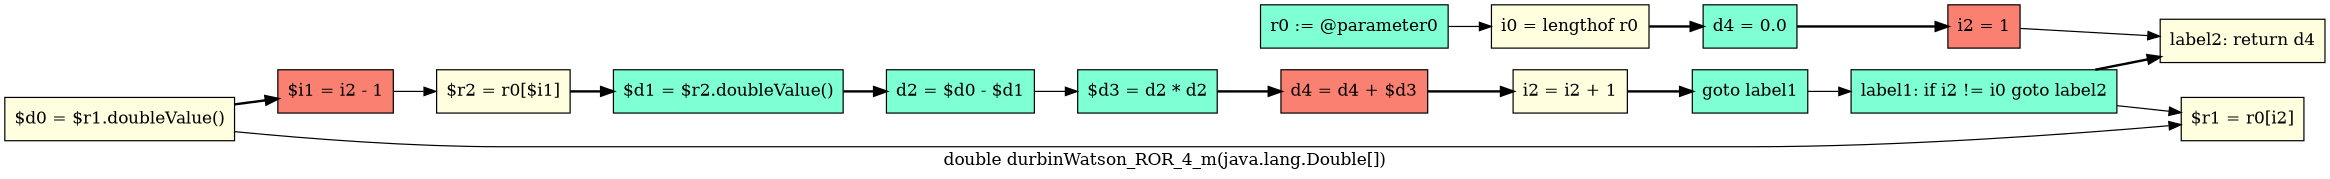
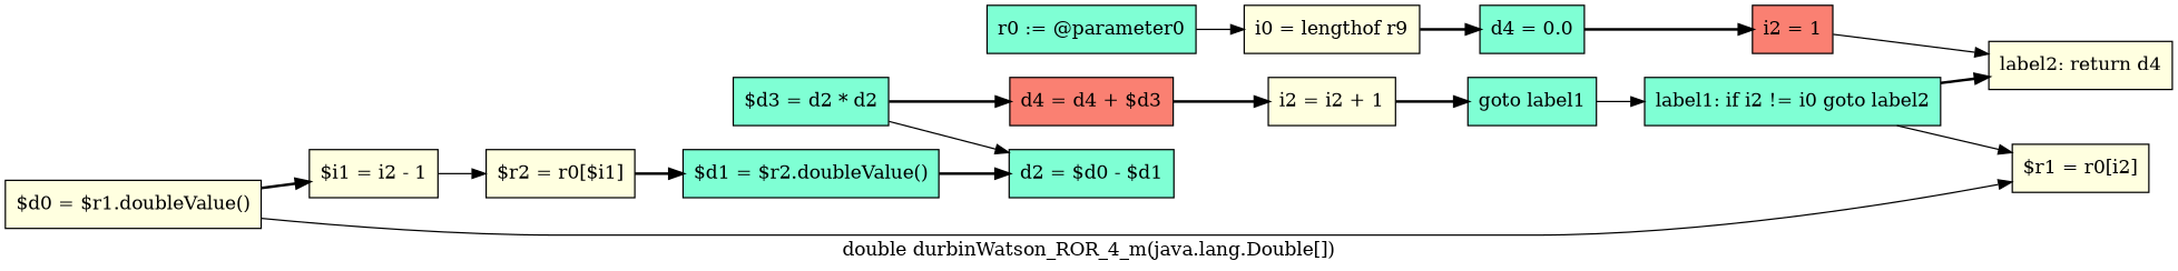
  digraph {
    label="double durbinWatson_ROR_4_m(java.lang.Double[])"
    rankdir=LR
    node [fillcolor=aquamarine shape=box style=filled]
    edge [style=bold]
    n1 [label="r0 := @parameter0"]
-   n2 [fillcolor=lightyellow label="i0 = lengthof r0"]
+   n2 [fillcolor=lightyellow label="i0 = lengthof r9"]
    n3 [label="d4 = 0.0"]
    n4 [fillcolor=salmon label="i2 = 1"]
    n5 [fillcolor=lightyellow label="label2: return d4"]
    n6 [label="label1: if i2 != i0 goto label2"]
    n7 [fillcolor=lightyellow label="$r1 = r0[i2]"]
    n8 [fillcolor=lightyellow label="$d0 = $r1.doubleValue()"]
-   n9 [fillcolor=salmon label="$i1 = i2 - 1"]
+   n9 [fillcolor=lightyellow label="$i1 = i2 - 1"]
    n10 [fillcolor=lightyellow label="$r2 = r0[$i1]"]
    n11 [label="$d1 = $r2.doubleValue()"]
    n12 [label="d2 = $d0 - $d1"]
    n13 [label="$d3 = d2 * d2"]
    n14 [fillcolor=salmon label="d4 = d4 + $d3"]
    n15 [fillcolor=lightyellow label="i2 = i2 + 1"]
    n16 [label="goto label1"]
    n1 -> n2 [style=solid]
    n2 -> n3
    n3 -> n4
    n4 -> n5 [style=solid]
    n6 -> n5
    n6 -> n7 [style=solid]
    n8 -> n7 [style=solid]
    n8 -> n9
    n9 -> n10 [style=solid]
    n10 -> n11
    n11 -> n12
-   n12 -> n13 [style=solid]
+   n13 -> n12 [style=solid]
    n13 -> n14
    n14 -> n15
    n15 -> n16
    n16 -> n6 [style=solid]
  }
